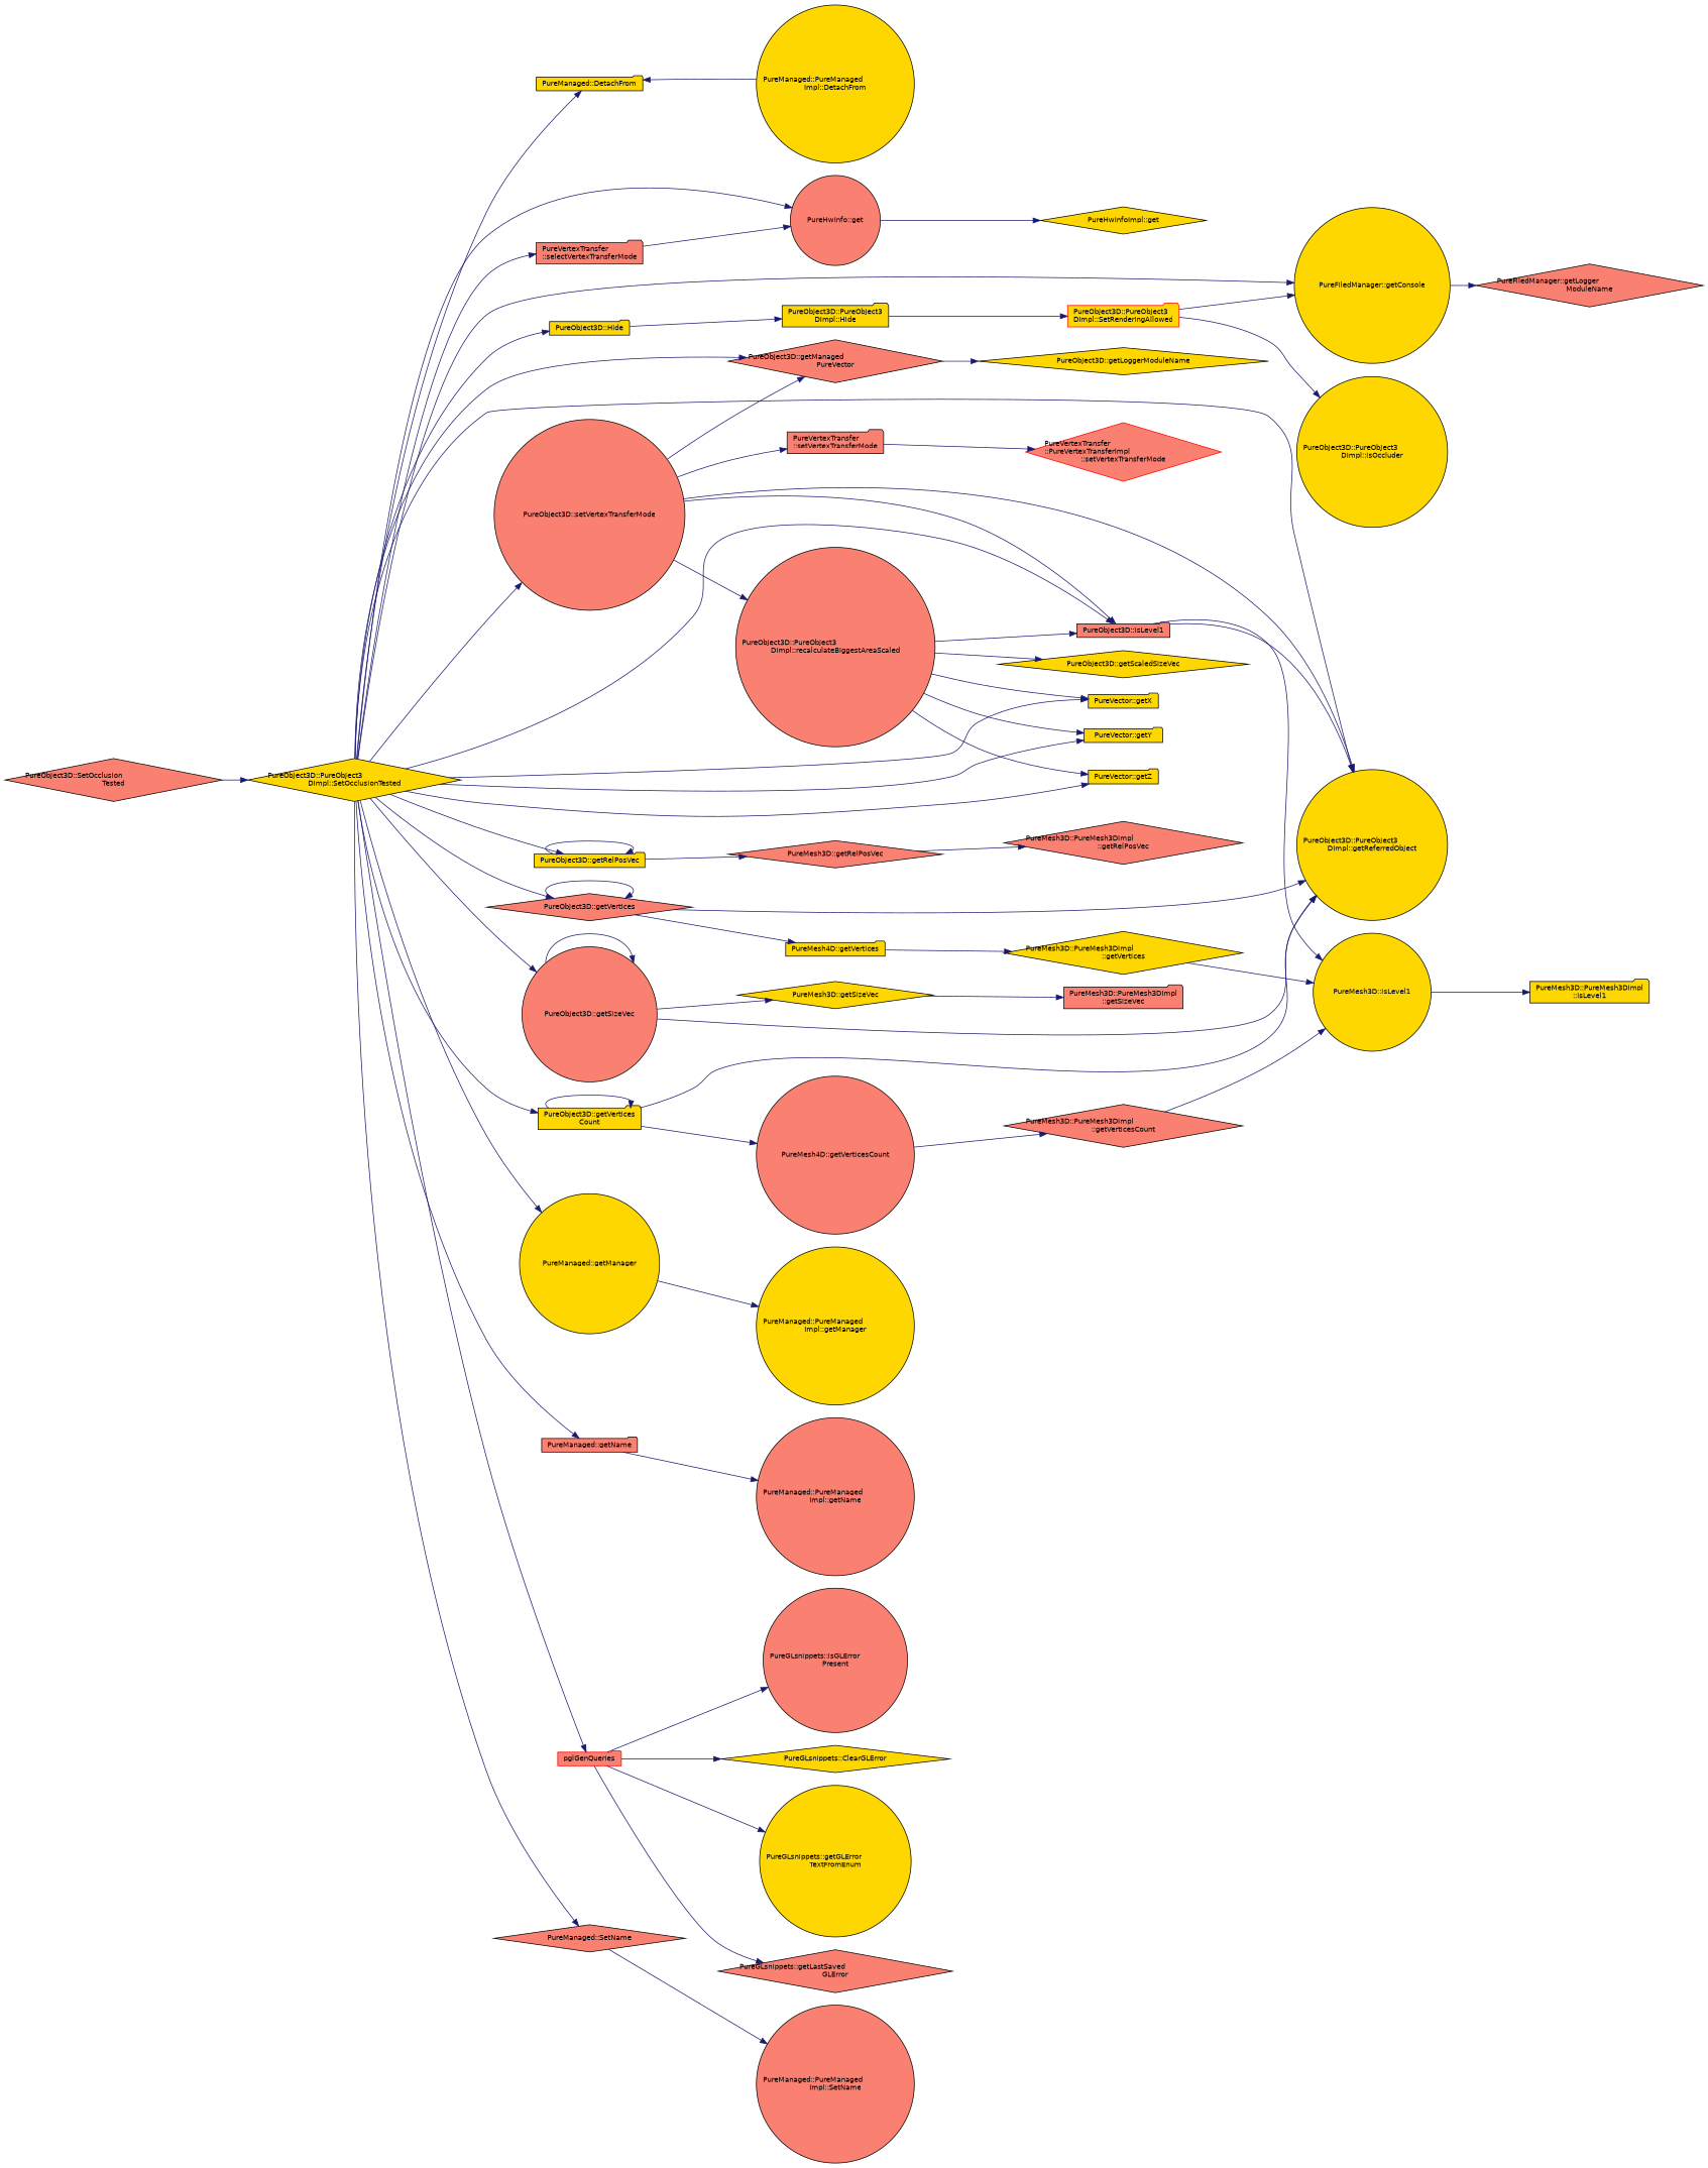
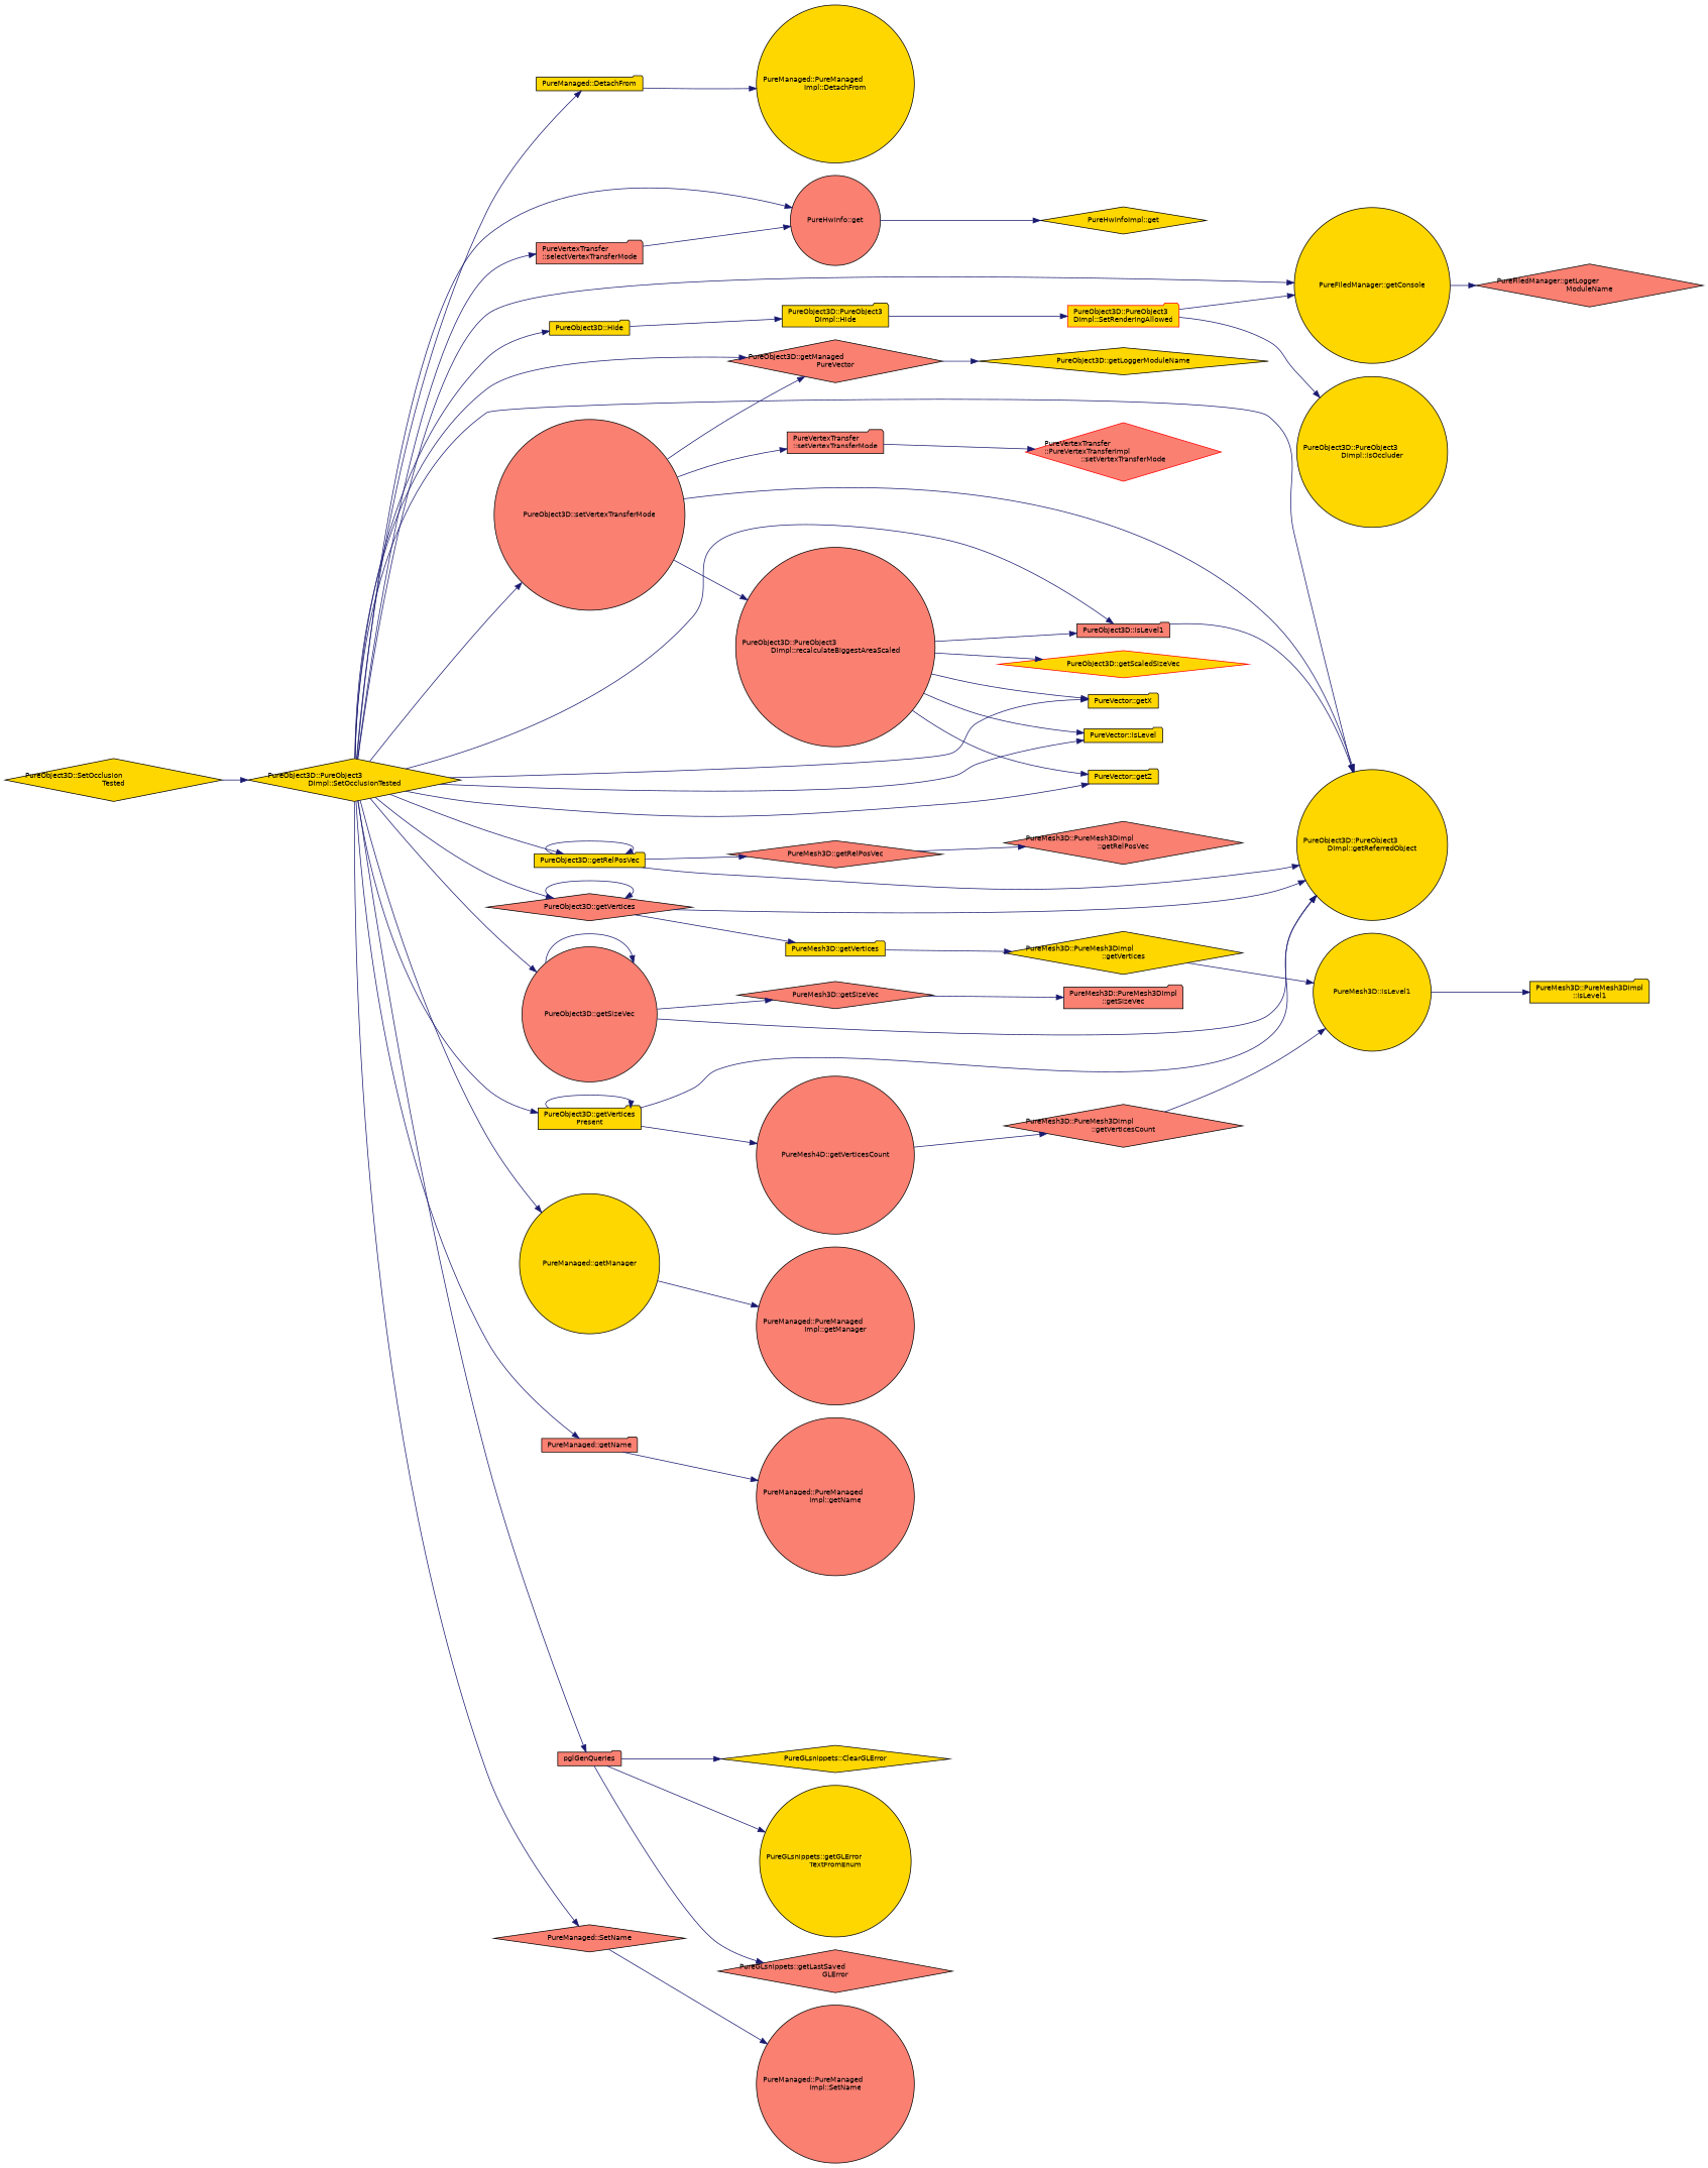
  digraph {
    rankdir=LR
    node [color=black fillcolor=salmon fontname=Helvetica fontsize=10 shape=diamond style=filled]
    edge [color=midnightblue fontname=Helvetica fontsize=10 labelfontname=Helvetica labelfontsize=10 style=solid]
-   n1 [fontcolor=black height=0.2 label="PureObject3D::SetOcclusion\lTested" width=0.4]
+   n1 [fillcolor=gold fontcolor=black height=0.2 label="PureObject3D::SetOcclusion\lTested" width=0.4]
    n2 [fillcolor=gold height=0.2 label="PureObject3D::PureObject3\lDImpl::SetOcclusionTested" width=0.4]
    n3 [fillcolor=gold height=0.2 label="PureManaged::DetachFrom" shape=folder width=0.4]
    n4 [height=0.2 label="PureHwInfo::get" shape=circle width=0.4]
    n5 [fillcolor=gold height=0.2 label="PureFiledManager::getConsole" shape=circle width=0.4]
    n6 [height=0.2 label="PureObject3D::getManaged\lPureVector" width=0.4]
    n7 [fillcolor=gold height=0.2 label="PureManaged::getManager" shape=circle width=0.4]
    n8 [height=0.2 label="PureManaged::getName" shape=folder width=0.4]
    n9 [fillcolor=gold height=0.2 label="PureObject3D::PureObject3\lDImpl::getReferredObject" shape=circle width=0.4]
    n10 [fillcolor=gold height=0.2 label="PureObject3D::getRelPosVec" shape=folder width=0.4]
    n11 [height=0.2 label="PureObject3D::getSizeVec" shape=circle width=0.4]
    n12 [height=0.2 label="PureObject3D::getVertices" width=0.4]
-   n13 [fillcolor=gold height=0.2 label="PureObject3D::getVertices\lCount" shape=folder width=0.4]
+   n13 [fillcolor=gold height=0.2 label="PureObject3D::getVertices\lPresent" shape=folder width=0.4]
    n14 [fillcolor=gold height=0.2 label="PureVector::getX" shape=folder width=0.4]
-   n15 [fillcolor=gold height=0.2 label="PureVector::getY" shape=folder width=0.4]
+   n15 [fillcolor=gold height=0.2 label="PureVector::isLevel" shape=folder width=0.4]
    n16 [fillcolor=gold height=0.2 label="PureVector::getZ" shape=folder width=0.4]
    n17 [fillcolor=gold height=0.2 label="PureObject3D::Hide" shape=folder width=0.4]
    n18 [height=0.2 label="PureObject3D::isLevel1" shape=folder width=0.4]
-   n19 [color=red height=0.2 label=pglGenQueries shape=folder width=0.4]
+   n19 [height=0.2 label=pglGenQueries shape=folder width=0.4]
    n20 [height=0.2 label="PureVertexTransfer\l::selectVertexTransferMode" shape=folder width=0.4]
    n21 [height=0.2 label="PureManaged::SetName" width=0.4]
    n22 [height=0.2 label="PureObject3D::setVertexTransferMode" shape=circle width=0.4]
    n23 [fillcolor=gold height=0.2 label="PureManaged::PureManaged\lImpl::DetachFrom" shape=circle width=0.4]
    n24 [fillcolor=gold height=0.2 label="PureHwInfoImpl::get" width=0.4]
    n25 [height=0.2 label="PureFiledManager::getLogger\lModuleName" width=0.4]
    n26 [fillcolor=gold height=0.2 label="PureObject3D::getLoggerModuleName" width=0.4]
-   n27 [fillcolor=gold height=0.2 label="PureManaged::PureManaged\lImpl::getManager" shape=circle width=0.4]
+   n27 [height=0.2 label="PureManaged::PureManaged\lImpl::getManager" shape=circle width=0.4]
    n28 [height=0.2 label="PureManaged::PureManaged\lImpl::getName" shape=circle width=0.4]
    n29 [height=0.2 label="PureMesh3D::getRelPosVec" width=0.4]
-   n30 [fillcolor=gold height=0.2 label="PureMesh3D::getSizeVec" width=0.4]
-   n31 [fillcolor=gold height=0.2 label="PureMesh4D::getVertices" shape=folder width=0.4]
+   n30 [height=0.2 label="PureMesh3D::getSizeVec" width=0.4]
+   n31 [fillcolor=gold height=0.2 label="PureMesh3D::getVertices" shape=folder width=0.4]
    n32 [height=0.2 label="PureMesh4D::getVerticesCount" shape=circle width=0.4]
    n33 [fillcolor=gold height=0.2 label="PureObject3D::PureObject3\lDImpl::Hide" shape=folder width=0.4]
    n34 [fillcolor=gold height=0.2 label="PureMesh3D::isLevel1" shape=circle width=0.4]
    n35 [fillcolor=gold height=0.2 label="PureGLsnippets::ClearGLError" width=0.4]
    n36 [fillcolor=gold height=0.2 label="PureGLsnippets::getGLError\lTextFromEnum" shape=circle width=0.4]
    n37 [height=0.2 label="PureGLsnippets::getLastSaved\lGLError" width=0.4]
-   n38 [height=0.2 label="PureGLsnippets::isGLError\lPresent" shape=circle width=0.4]
    n39 [height=0.2 label="PureManaged::PureManaged\lImpl::SetName" shape=circle width=0.4]
    n40 [height=0.2 label="PureObject3D::PureObject3\lDImpl::recalculateBiggestAreaScaled" shape=circle width=0.4]
    n41 [height=0.2 label="PureVertexTransfer\l::setVertexTransferMode" shape=folder width=0.4]
    n42 [height=0.2 label="PureMesh3D::PureMesh3DImpl\l::getRelPosVec" width=0.4]
    n43 [height=0.2 label="PureMesh3D::PureMesh3DImpl\l::getSizeVec" shape=folder width=0.4]
    n44 [fillcolor=gold height=0.2 label="PureMesh3D::PureMesh3DImpl\l::getVertices" width=0.4]
    n45 [fillcolor=gold height=0.2 label="PureMesh3D::PureMesh3DImpl\l::isLevel1" shape=folder width=0.4]
    n46 [height=0.2 label="PureMesh3D::PureMesh3DImpl\l::getVerticesCount" width=0.4]
    n47 [color=red fillcolor=gold height=0.2 label="PureObject3D::PureObject3\lDImpl::SetRenderingAllowed" shape=folder width=0.4]
    n48 [fillcolor=gold height=0.2 label="PureObject3D::PureObject3\lDImpl::isOccluder" shape=circle width=0.4]
-   n49 [fillcolor=gold height=0.2 label="PureObject3D::getScaledSizeVec" width=0.4]
+   n49 [color=red fillcolor=gold height=0.2 label="PureObject3D::getScaledSizeVec" width=0.4]
    n50 [color=red height=0.2 label="PureVertexTransfer\l::PureVertexTransferImpl\l::setVertexTransferMode" width=0.4]
    n1 -> n2
    n2 -> n3
    n2 -> n4
    n2 -> n5
    n2 -> n6
    n2 -> n7
    n2 -> n8
    n2 -> n9
    n2 -> n10
    n2 -> n11
    n2 -> n12
    n2 -> n13
    n2 -> n14
    n2 -> n15
    n2 -> n16
    n2 -> n17
    n2 -> n18
    n2 -> n19
    n2 -> n20
    n2 -> n21
    n2 -> n22
-   n23 -> n3
+   n3 -> n23
    n4 -> n24
    n5 -> n25
    n6 -> n26
    n7 -> n27
    n8 -> n28
+   n10 -> n9
    n10 -> n10
    n10 -> n29
    n11 -> n9
    n11 -> n11
    n11 -> n30
    n12 -> n9
    n12 -> n12
    n12 -> n31
    n13 -> n9
    n13 -> n13
    n13 -> n32
    n17 -> n33
    n18 -> n9
-   n18 -> n34
    n19 -> n35
    n19 -> n36
    n19 -> n37
-   n19 -> n38
    n20 -> n4
    n21 -> n39
    n22 -> n6
    n22 -> n9
-   n22 -> n18
    n22 -> n40
    n22 -> n41
    n29 -> n42
    n30 -> n43
    n31 -> n44
    n32 -> n46
    n33 -> n47
    n34 -> n45
    n40 -> n14
    n40 -> n15
    n40 -> n16
    n40 -> n18
    n40 -> n49
    n41 -> n50
    n44 -> n34
    n46 -> n34
    n47 -> n5
    n47 -> n48
  }
